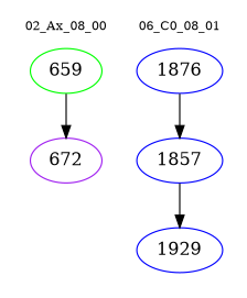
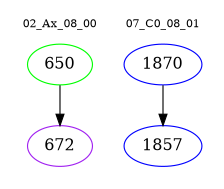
  digraph {
    node [color=blue]
    edge [color=black]
-   n1 [color=green label=659]
+   n1 [color=green label=650]
    n2 [color=purple label=672]
-   n3 [label=1876]
+   n3 [label=1870]
    n4 [label=1857]
-   n5 [label=1929]
    subgraph cluster_1 {
      color=white
      fontsize=10
      label="02_Ax_08_00"
      n1
      n2
    }
    subgraph cluster_2 {
      color=white
      fontsize=10
-     label="06_C0_08_01"
+     label="07_C0_08_01"
      n3
      n4
-     n5
    }
    n1 -> n2
    n3 -> n4
-   n4 -> n5
  }
